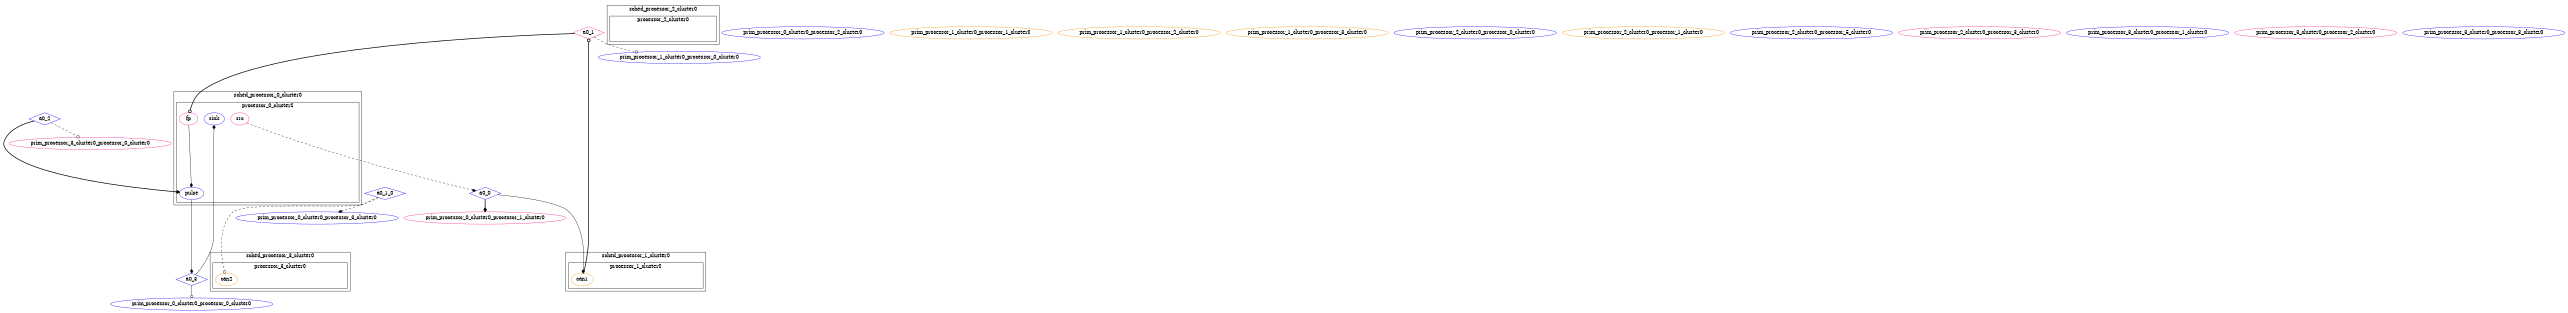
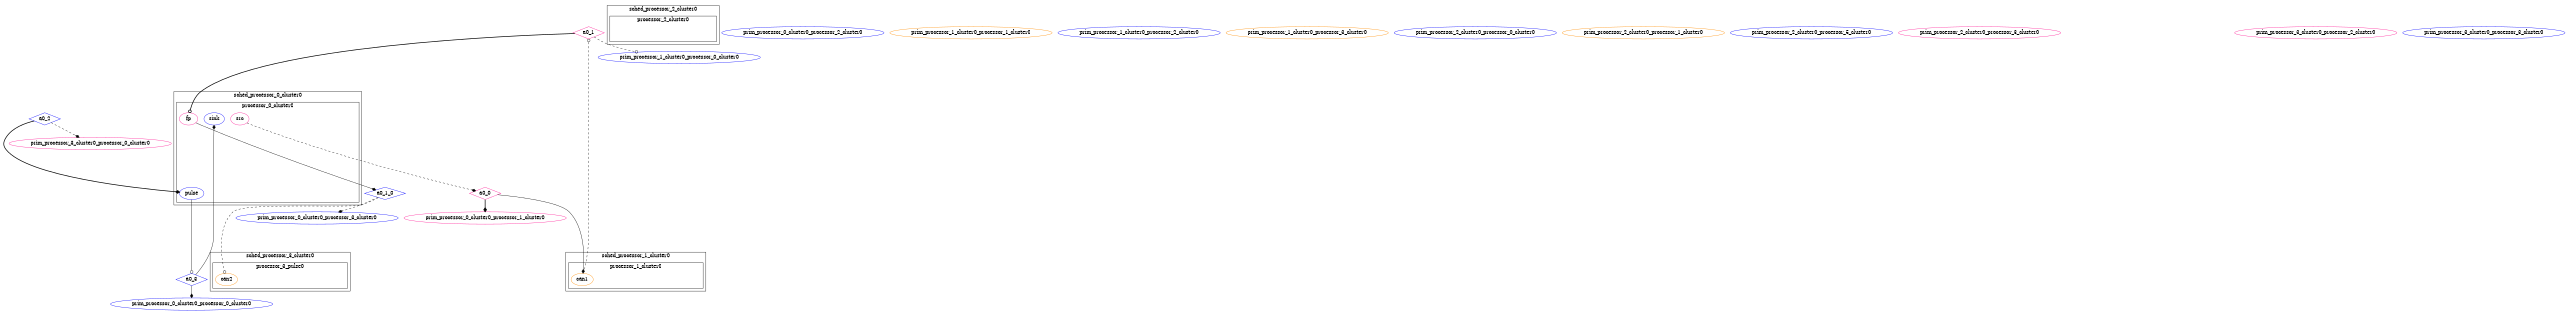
  digraph {
    node [color=blue]
    edge [arrowhead=diamond minlen=4 style=dashed]
    dummy_processor_0_cluster0 [style=invis color=""]
    n2 [color=deeppink label=src]
    n3 [color=deeppink label=fp]
    n4 [label=pulse]
    n5 [label=sink]
    dummy_processor_1_cluster0 [style=invis color=""]
    n7 [color=darkorange label=can1]
    dummy_processor_2_cluster0 [style=invis color=""]
    dummy_processor_3_cluster0 [style=invis color=""]
    n10 [color=darkorange label=can2]
-   n11 [label=a0_0 shape=diamond]
+   n11 [color=deeppink label=a0_0 shape=diamond]
    n12 [label=a0_1_0 shape=diamond]
    n13 [label=a0_3 shape=diamond]
    n14 [color=deeppink label=a0_1 shape=diamond]
    n15 [color=deeppink label=prim_processor_0_cluster0_processor_1_cluster0]
    n16 [label=prim_processor_0_cluster0_processor_3_cluster0]
    n17 [label=prim_processor_0_cluster0_processor_0_cluster0]
    n18 [label=prim_processor_1_cluster0_processor_0_cluster0]
    n19 [label=a0_2 shape=diamond]
    n20 [color=deeppink label=prim_processor_3_cluster0_processor_0_cluster0]
    n21 [label=prim_processor_0_cluster0_processor_2_cluster0]
    n22 [color=darkorange label=prim_processor_1_cluster0_processor_1_cluster0]
-   n23 [color=darkorange label=prim_processor_1_cluster0_processor_2_cluster0]
+   n23 [label=prim_processor_1_cluster0_processor_2_cluster0]
    n24 [color=darkorange label=prim_processor_1_cluster0_processor_3_cluster0]
    n25 [label=prim_processor_2_cluster0_processor_0_cluster0]
    n26 [color=darkorange label=prim_processor_2_cluster0_processor_1_cluster0]
    n27 [label=prim_processor_2_cluster0_processor_5_cluster0]
    n28 [color=deeppink label=prim_processor_2_cluster0_processor_3_cluster0]
-   n29 [label=prim_processor_3_cluster0_processor_1_cluster0]
    n30 [color=deeppink label=prim_processor_3_cluster0_processor_2_cluster0]
    n31 [label=prim_processor_3_cluster0_processor_3_cluster0]
    subgraph cluster_1 {
      label=sched_processor_0_cluster0
      subgraph cluster_2 {
        label=processor_0_cluster0
        dummy_processor_0_cluster0
        n2
        n3
        n4
        n5
      }
    }
    subgraph cluster_3 {
      label=sched_processor_1_cluster0
      subgraph cluster_4 {
        label=processor_1_cluster0
        dummy_processor_1_cluster0
        n7
      }
    }
    subgraph cluster_5 {
      label=sched_processor_2_cluster0
      subgraph cluster_6 {
        label=processor_2_cluster0
        dummy_processor_2_cluster0
      }
    }
    subgraph cluster_7 {
      label=sched_processor_3_cluster0
      subgraph cluster_8 {
-       label=processor_3_cluster0
+       label=processor_3_pulse0
        dummy_processor_3_cluster0
        n10
      }
    }
    n2 -> n11
-   n3 -> n4 [style=solid]
-   n4 -> n13 [style=solid]
-   n7 -> n14 [arrowhead=odot style=bold]
+   n3 -> n12 [style=solid]
+   n4 -> n13 [arrowhead=odot style=solid]
+   n7 -> n14 [arrowhead=odot]
    n11 -> n7 [style=solid]
    n11 -> n15 [style=bold minlen=""]
    n12 -> n10 [arrowhead=odot]
    n12 -> n16 [minlen=""]
    n13 -> n5 [style=solid]
-   n13 -> n17 [arrowhead=odot style=solid minlen=""]
+   n13 -> n17 [style=solid minlen=""]
    n14 -> n3 [arrowhead=odot style=bold]
    n14 -> n18 [arrowhead=odot minlen=""]
    n19 -> n4 [style=bold]
-   n19 -> n20 [arrowhead=odot minlen=""]
+   n19 -> n20 [minlen=""]
  }
